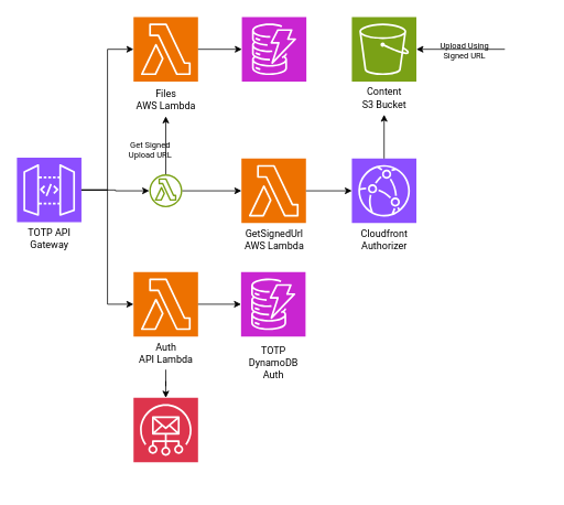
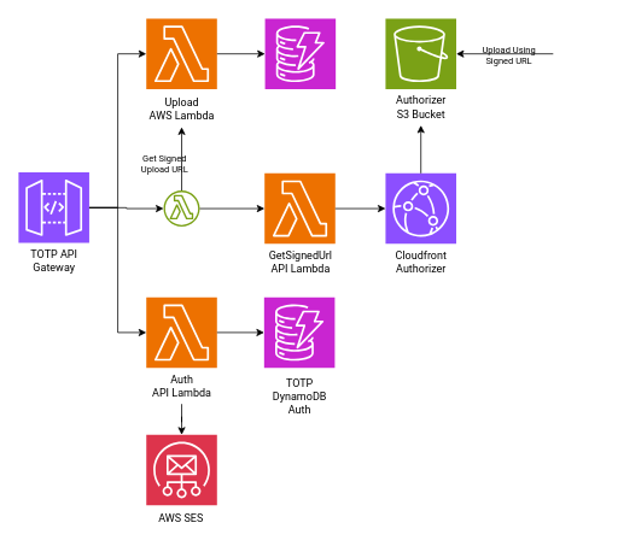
  <mxCell id="0" />
  <mxCell id="1" parent="0" />
  <mxCell id="2" value="" style="group" vertex="1" connectable="0" parent="1"><mxGeometry x="424" y="20" width="80" height="118" as="geometry" /></mxCell>
  <mxCell id="3" value="" style="sketch=0;points=[[0,0,0],[0.25,0,0],[0.5,0,0],[0.75,0,0],[1,0,0],[0,1,0],[0.25,1,0],[0.5,1,0],[0.75,1,0],[1,1,0],[0,0.25,0],[0,0.5,0],[0,0.75,0],[1,0.25,0],[1,0.5,0],[1,0.75,0]];outlineConnect=0;fontColor=#232F3E;fillColor=#7AA116;strokeColor=#ffffff;dashed=0;verticalLabelPosition=bottom;verticalAlign=top;align=center;html=1;fontSize=12;fontStyle=0;aspect=fixed;shape=mxgraph.aws4.resourceIcon;resIcon=mxgraph.aws4.s3;" vertex="1" parent="2"><mxGeometry x="1" width="78" height="78" as="geometry" /></mxCell>
- <mxCell id="4" value="&lt;div&gt;Content&lt;/div&gt;&lt;div&gt;S3 Bucket&lt;/div&gt;" style="text;html=1;align=center;verticalAlign=middle;resizable=0;points=[];autosize=1;strokeColor=none;fillColor=none;fontFamily=Roboto;fontSource=https%3A%2F%2Ffonts.googleapis.com%2Fcss%3Ffamily%3DRoboto;" vertex="1" parent="2"><mxGeometry y="78" width="80" height="40" as="geometry" /></mxCell>
+ <mxCell id="4" value="&lt;div&gt;Authorizer&lt;/div&gt;&lt;div&gt;S3 Bucket&lt;/div&gt;" style="text;html=1;align=center;verticalAlign=middle;resizable=0;points=[];autosize=1;strokeColor=none;fillColor=none;fontFamily=Roboto;fontSource=https%3A%2F%2Ffonts.googleapis.com%2Fcss%3Ffamily%3DRoboto;" vertex="1" parent="2"><mxGeometry y="78" width="80" height="40" as="geometry" /></mxCell>
  <mxCell id="5" value="" style="group" vertex="1" connectable="0" parent="1"><mxGeometry x="419" y="191" width="90" height="118" as="geometry" /></mxCell>
  <mxCell id="6" value="" style="sketch=0;points=[[0,0,0],[0.25,0,0],[0.5,0,0],[0.75,0,0],[1,0,0],[0,1,0],[0.25,1,0],[0.5,1,0],[0.75,1,0],[1,1,0],[0,0.25,0],[0,0.5,0],[0,0.75,0],[1,0.25,0],[1,0.5,0],[1,0.75,0]];outlineConnect=0;fontColor=#232F3E;fillColor=#8C4FFF;strokeColor=#ffffff;dashed=0;verticalLabelPosition=bottom;verticalAlign=top;align=center;html=1;fontSize=12;fontStyle=0;aspect=fixed;shape=mxgraph.aws4.resourceIcon;resIcon=mxgraph.aws4.cloudfront;" vertex="1" parent="5"><mxGeometry x="6" width="78" height="78" as="geometry" /></mxCell>
  <mxCell id="7" value="&lt;div&gt;Cloudfront&lt;/div&gt;&lt;div&gt;Authorizer&lt;/div&gt;" style="text;html=1;align=center;verticalAlign=middle;resizable=0;points=[];autosize=1;strokeColor=none;fillColor=none;fontFamily=Roboto;fontSource=https%3A%2F%2Ffonts.googleapis.com%2Fcss%3Ffamily%3DRoboto;" vertex="1" parent="5"><mxGeometry y="78" width="90" height="40" as="geometry" /></mxCell>
  <mxCell id="8" value="" style="group" vertex="1" connectable="0" parent="1"><mxGeometry x="290" y="328" width="80" height="140" as="geometry" /></mxCell>
  <mxCell id="9" value="" style="sketch=0;points=[[0,0,0],[0.25,0,0],[0.5,0,0],[0.75,0,0],[1,0,0],[0,1,0],[0.25,1,0],[0.5,1,0],[0.75,1,0],[1,1,0],[0,0.25,0],[0,0.5,0],[0,0.75,0],[1,0.25,0],[1,0.5,0],[1,0.75,0]];outlineConnect=0;fontColor=#232F3E;fillColor=#C925D1;strokeColor=#ffffff;dashed=0;verticalLabelPosition=bottom;verticalAlign=top;align=center;html=1;fontSize=12;fontStyle=0;aspect=fixed;shape=mxgraph.aws4.resourceIcon;resIcon=mxgraph.aws4.dynamodb;" vertex="1" parent="8"><mxGeometry x="1" width="78" height="78" as="geometry" /></mxCell>
  <mxCell id="10" value="TOTP&lt;br&gt;DynamoDB&lt;br&gt;Auth" style="text;html=1;align=center;verticalAlign=middle;resizable=0;points=[];autosize=1;strokeColor=none;fillColor=none;fontFamily=Roboto;fontSource=https%3A%2F%2Ffonts.googleapis.com%2Fcss%3Ffamily%3DRoboto;" vertex="1" parent="8"><mxGeometry y="80" width="80" height="60" as="geometry" /></mxCell>
  <mxCell id="11" value="" style="group" vertex="1" connectable="0" parent="1"><mxGeometry x="20" y="190" width="78" height="118" as="geometry" /></mxCell>
  <mxCell id="12" value="" style="sketch=0;points=[[0,0,0],[0.25,0,0],[0.5,0,0],[0.75,0,0],[1,0,0],[0,1,0],[0.25,1,0],[0.5,1,0],[0.75,1,0],[1,1,0],[0,0.25,0],[0,0.5,0],[0,0.75,0],[1,0.25,0],[1,0.5,0],[1,0.75,0]];outlineConnect=0;fontColor=#232F3E;fillColor=#8C4FFF;strokeColor=#ffffff;dashed=0;verticalLabelPosition=bottom;verticalAlign=top;align=center;html=1;fontSize=12;fontStyle=0;aspect=fixed;shape=mxgraph.aws4.resourceIcon;resIcon=mxgraph.aws4.api_gateway;" vertex="1" parent="11"><mxGeometry width="78" height="78" as="geometry" /></mxCell>
  <mxCell id="13" value="&lt;div&gt;TOTP API&lt;/div&gt;&lt;div&gt;Gateway&lt;br&gt;&lt;/div&gt;" style="text;html=1;align=center;verticalAlign=middle;resizable=0;points=[];autosize=1;strokeColor=none;fillColor=none;fontFamily=Roboto;fontSource=https%3A%2F%2Ffonts.googleapis.com%2Fcss%3Ffamily%3DRoboto;" vertex="1" parent="11"><mxGeometry x="4" y="78" width="70" height="40" as="geometry" /></mxCell>
  <mxCell id="14" value="" style="group" vertex="1" connectable="0" parent="1"><mxGeometry x="150" y="20" width="100" height="120" as="geometry" /></mxCell>
  <mxCell id="15" value="" style="sketch=0;points=[[0,0,0],[0.25,0,0],[0.5,0,0],[0.75,0,0],[1,0,0],[0,1,0],[0.25,1,0],[0.5,1,0],[0.75,1,0],[1,1,0],[0,0.25,0],[0,0.5,0],[0,0.75,0],[1,0.25,0],[1,0.5,0],[1,0.75,0]];outlineConnect=0;fontColor=#232F3E;fillColor=#ED7100;strokeColor=#ffffff;dashed=0;verticalLabelPosition=bottom;verticalAlign=top;align=center;html=1;fontSize=12;fontStyle=0;aspect=fixed;shape=mxgraph.aws4.resourceIcon;resIcon=mxgraph.aws4.lambda;" vertex="1" parent="14"><mxGeometry x="11" width="78" height="78" as="geometry" /></mxCell>
- <mxCell id="16" value="Files&lt;br&gt;AWS Lambda" style="text;html=1;align=center;verticalAlign=middle;resizable=0;points=[];autosize=1;strokeColor=none;fillColor=none;fontFamily=Roboto;fontSource=https%3A%2F%2Ffonts.googleapis.com%2Fcss%3Ffamily%3DRoboto;" vertex="1" parent="14"><mxGeometry y="80" width="100" height="40" as="geometry" /></mxCell>
+ <mxCell id="16" value="Upload&lt;br&gt;AWS Lambda" style="text;html=1;align=center;verticalAlign=middle;resizable=0;points=[];autosize=1;strokeColor=none;fillColor=none;fontFamily=Roboto;fontSource=https%3A%2F%2Ffonts.googleapis.com%2Fcss%3Ffamily%3DRoboto;" vertex="1" parent="14"><mxGeometry y="80" width="100" height="40" as="geometry" /></mxCell>
  <mxCell id="17" value="" style="group" vertex="1" connectable="0" parent="1"><mxGeometry x="150" y="328" width="100" height="118" as="geometry" /></mxCell>
  <mxCell id="18" value="" style="sketch=0;points=[[0,0,0],[0.25,0,0],[0.5,0,0],[0.75,0,0],[1,0,0],[0,1,0],[0.25,1,0],[0.5,1,0],[0.75,1,0],[1,1,0],[0,0.25,0],[0,0.5,0],[0,0.75,0],[1,0.25,0],[1,0.5,0],[1,0.75,0]];outlineConnect=0;fontColor=#232F3E;fillColor=#ED7100;strokeColor=#ffffff;dashed=0;verticalLabelPosition=bottom;verticalAlign=top;align=center;html=1;fontSize=12;fontStyle=0;aspect=fixed;shape=mxgraph.aws4.resourceIcon;resIcon=mxgraph.aws4.lambda;" vertex="1" parent="17"><mxGeometry x="11" width="78" height="78" as="geometry" /></mxCell>
  <mxCell id="19" value="Auth&lt;br&gt;API Lambda" style="text;html=1;align=center;verticalAlign=middle;resizable=0;points=[];autosize=1;strokeColor=none;fillColor=none;fontFamily=Roboto;fontSource=https%3A%2F%2Ffonts.googleapis.com%2Fcss%3Ffamily%3DRoboto;" vertex="1" parent="17"><mxGeometry y="78" width="100" height="40" as="geometry" /></mxCell>
  <mxCell id="20" value="" style="group" vertex="1" connectable="0" parent="1"><mxGeometry x="161" y="480" width="78" height="108" as="geometry" /></mxCell>
  <mxCell id="21" value="" style="sketch=0;points=[[0,0,0],[0.25,0,0],[0.5,0,0],[0.75,0,0],[1,0,0],[0,1,0],[0.25,1,0],[0.5,1,0],[0.75,1,0],[1,1,0],[0,0.25,0],[0,0.5,0],[0,0.75,0],[1,0.25,0],[1,0.5,0],[1,0.75,0]];outlineConnect=0;fontColor=#232F3E;fillColor=#DD344C;strokeColor=#ffffff;dashed=0;verticalLabelPosition=bottom;verticalAlign=top;align=center;html=1;fontSize=12;fontStyle=0;aspect=fixed;shape=mxgraph.aws4.resourceIcon;resIcon=mxgraph.aws4.simple_email_service;" vertex="1" parent="20"><mxGeometry width="78" height="78" as="geometry" /></mxCell>
+ <mxCell id="22" value="AWS SES" style="text;html=1;align=center;verticalAlign=middle;resizable=0;points=[];autosize=1;strokeColor=none;fillColor=none;fontFamily=Roboto;fontSource=https%3A%2F%2Ffonts.googleapis.com%2Fcss%3Ffamily%3DRoboto;" vertex="1" parent="20"><mxGeometry x="3" y="78" width="70" height="30" as="geometry" /></mxCell>
  <mxCell id="23" value="" style="group" vertex="1" connectable="0" parent="1"><mxGeometry x="285.5" y="191" width="95" height="118" as="geometry" /></mxCell>
  <mxCell id="24" value="" style="sketch=0;points=[[0,0,0],[0.25,0,0],[0.5,0,0],[0.75,0,0],[1,0,0],[0,1,0],[0.25,1,0],[0.5,1,0],[0.75,1,0],[1,1,0],[0,0.25,0],[0,0.5,0],[0,0.75,0],[1,0.25,0],[1,0.5,0],[1,0.75,0]];outlineConnect=0;fontColor=#232F3E;fillColor=#ED7100;strokeColor=#ffffff;dashed=0;verticalLabelPosition=bottom;verticalAlign=top;align=center;html=1;fontSize=12;fontStyle=0;aspect=fixed;shape=mxgraph.aws4.resourceIcon;resIcon=mxgraph.aws4.lambda;" vertex="1" parent="23"><mxGeometry x="6" width="78" height="78" as="geometry" /></mxCell>
- <mxCell id="25" value="GetSignedUrl&lt;br&gt;AWS Lambda" style="text;html=1;align=center;verticalAlign=middle;resizable=0;points=[];autosize=1;strokeColor=none;fillColor=none;fontFamily=Roboto;fontSource=https%3A%2F%2Ffonts.googleapis.com%2Fcss%3Ffamily%3DRoboto;" vertex="1" parent="23"><mxGeometry x="-5" y="78" width="100" height="40" as="geometry" /></mxCell>
+ <mxCell id="25" value="GetSignedUrl&lt;br&gt;API Lambda" style="text;html=1;align=center;verticalAlign=middle;resizable=0;points=[];autosize=1;strokeColor=none;fillColor=none;fontFamily=Roboto;fontSource=https%3A%2F%2Ffonts.googleapis.com%2Fcss%3Ffamily%3DRoboto;" vertex="1" parent="23"><mxGeometry x="-5" y="78" width="100" height="40" as="geometry" /></mxCell>
  <mxCell id="26" style="edgeStyle=orthogonalEdgeStyle;rounded=0;orthogonalLoop=1;jettySize=auto;html=1;exitX=0;exitY=0.5;exitDx=0;exitDy=0;" edge="1" parent="1" source="27" target="3"><mxGeometry relative="1" as="geometry" /></mxCell>
  <mxCell id="27" value="" style="shape=image;html=1;verticalAlign=top;verticalLabelPosition=bottom;labelBackgroundColor=#ffffff;imageAspect=0;aspect=fixed;image=https://cdn0.iconfinder.com/data/icons/google-material-design-3-0/48/ic_http_48px-128.png" vertex="1" parent="1"><mxGeometry x="610" y="34" width="50" height="50" as="geometry" /></mxCell>
  <mxCell id="28" value="&lt;div style=&quot;font-size: 10px;&quot;&gt;Upload Using&lt;/div&gt;&lt;div style=&quot;font-size: 10px;&quot;&gt;Signed URL&lt;/div&gt;" style="text;html=1;align=center;verticalAlign=middle;resizable=0;points=[];autosize=1;strokeColor=none;fillColor=none;fontFamily=Roboto;fontSource=https%3A%2F%2Ffonts.googleapis.com%2Fcss%3Ffamily%3DRoboto;fontSize=10;" vertex="1" parent="1"><mxGeometry x="521" y="40" width="80" height="40" as="geometry" /></mxCell>
  <mxCell id="29" value="" style="group" vertex="1" connectable="0" parent="1"><mxGeometry x="276" y="20" width="110" height="118" as="geometry" /></mxCell>
  <mxCell id="30" value="" style="sketch=0;points=[[0,0,0],[0.25,0,0],[0.5,0,0],[0.75,0,0],[1,0,0],[0,1,0],[0.25,1,0],[0.5,1,0],[0.75,1,0],[1,1,0],[0,0.25,0],[0,0.5,0],[0,0.75,0],[1,0.25,0],[1,0.5,0],[1,0.75,0]];outlineConnect=0;fontColor=#232F3E;fillColor=#C925D1;strokeColor=#ffffff;dashed=0;verticalLabelPosition=bottom;verticalAlign=top;align=center;html=1;fontSize=12;fontStyle=0;aspect=fixed;shape=mxgraph.aws4.resourceIcon;resIcon=mxgraph.aws4.dynamodb;" vertex="1" parent="29"><mxGeometry x="16" width="78" height="78" as="geometry" /></mxCell>
  <mxCell id="31" style="edgeStyle=orthogonalEdgeStyle;rounded=0;orthogonalLoop=1;jettySize=auto;html=1;exitX=1;exitY=0.5;exitDx=0;exitDy=0;exitPerimeter=0;entryX=0;entryY=0.5;entryDx=0;entryDy=0;entryPerimeter=0;" edge="1" parent="1" source="15" target="30"><mxGeometry relative="1" as="geometry" /></mxCell>
  <mxCell id="32" style="edgeStyle=orthogonalEdgeStyle;rounded=0;orthogonalLoop=1;jettySize=auto;html=1;exitX=1;exitY=0.5;exitDx=0;exitDy=0;exitPerimeter=0;entryX=0;entryY=0.5;entryDx=0;entryDy=0;entryPerimeter=0;" edge="1" parent="1" source="12" target="18"><mxGeometry relative="1" as="geometry" /></mxCell>
  <mxCell id="33" style="edgeStyle=orthogonalEdgeStyle;rounded=0;orthogonalLoop=1;jettySize=auto;html=1;exitX=1;exitY=0.5;exitDx=0;exitDy=0;exitPerimeter=0;entryX=0;entryY=0.5;entryDx=0;entryDy=0;entryPerimeter=0;" edge="1" parent="1" source="18" target="9"><mxGeometry relative="1" as="geometry" /></mxCell>
  <mxCell id="34" style="edgeStyle=orthogonalEdgeStyle;rounded=0;orthogonalLoop=1;jettySize=auto;html=1;entryX=0.5;entryY=0;entryDx=0;entryDy=0;entryPerimeter=0;" edge="1" parent="1" source="19" target="21"><mxGeometry relative="1" as="geometry" /></mxCell>
  <mxCell id="35" style="edgeStyle=orthogonalEdgeStyle;rounded=0;orthogonalLoop=1;jettySize=auto;html=1;" edge="1" parent="1" source="36" target="16"><mxGeometry relative="1" as="geometry" /></mxCell>
  <mxCell id="36" value="" style="sketch=0;outlineConnect=0;fontColor=#232F3E;gradientColor=none;fillColor=#7AA116;strokeColor=none;dashed=0;verticalLabelPosition=bottom;verticalAlign=top;align=center;html=1;fontSize=12;fontStyle=0;aspect=fixed;pointerEvents=1;shape=mxgraph.aws4.lambda_function;" vertex="1" parent="1"><mxGeometry x="180" y="210" width="40" height="40" as="geometry" /></mxCell>
  <mxCell id="37" style="edgeStyle=orthogonalEdgeStyle;rounded=0;orthogonalLoop=1;jettySize=auto;html=1;exitX=1;exitY=0.5;exitDx=0;exitDy=0;exitPerimeter=0;" edge="1" parent="1" source="12" target="36"><mxGeometry relative="1" as="geometry" /></mxCell>
  <mxCell id="38" value="&lt;div style=&quot;font-size: 10px;&quot;&gt;Get Signed&lt;/div&gt;&lt;div style=&quot;font-size: 10px;&quot;&gt;Upload URL&lt;/div&gt;" style="text;html=1;align=center;verticalAlign=middle;resizable=0;points=[];autosize=1;strokeColor=none;fillColor=none;fontSize=10;fontFamily=Roboto;fontSource=https%3A%2F%2Ffonts.googleapis.com%2Fcss%3Ffamily%3DRoboto;" vertex="1" parent="1"><mxGeometry x="141" y="160" width="80" height="40" as="geometry" /></mxCell>
  <mxCell id="39" style="edgeStyle=orthogonalEdgeStyle;rounded=0;orthogonalLoop=1;jettySize=auto;html=1;exitX=1;exitY=0.5;exitDx=0;exitDy=0;exitPerimeter=0;entryX=0;entryY=0.5;entryDx=0;entryDy=0;entryPerimeter=0;" edge="1" parent="1" source="12" target="15"><mxGeometry relative="1" as="geometry" /></mxCell>
  <mxCell id="40" style="edgeStyle=orthogonalEdgeStyle;rounded=0;orthogonalLoop=1;jettySize=auto;html=1;entryX=0;entryY=0.5;entryDx=0;entryDy=0;entryPerimeter=0;" edge="1" parent="1" source="36" target="24"><mxGeometry relative="1" as="geometry" /></mxCell>
  <mxCell id="41" style="edgeStyle=orthogonalEdgeStyle;rounded=0;orthogonalLoop=1;jettySize=auto;html=1;exitX=1;exitY=0.5;exitDx=0;exitDy=0;exitPerimeter=0;" edge="1" parent="1" source="24" target="6"><mxGeometry relative="1" as="geometry" /></mxCell>
  <mxCell id="42" style="edgeStyle=orthogonalEdgeStyle;rounded=0;orthogonalLoop=1;jettySize=auto;html=1;exitX=0.5;exitY=0;exitDx=0;exitDy=0;exitPerimeter=0;" edge="1" parent="1" source="6" target="4"><mxGeometry relative="1" as="geometry" /></mxCell>
